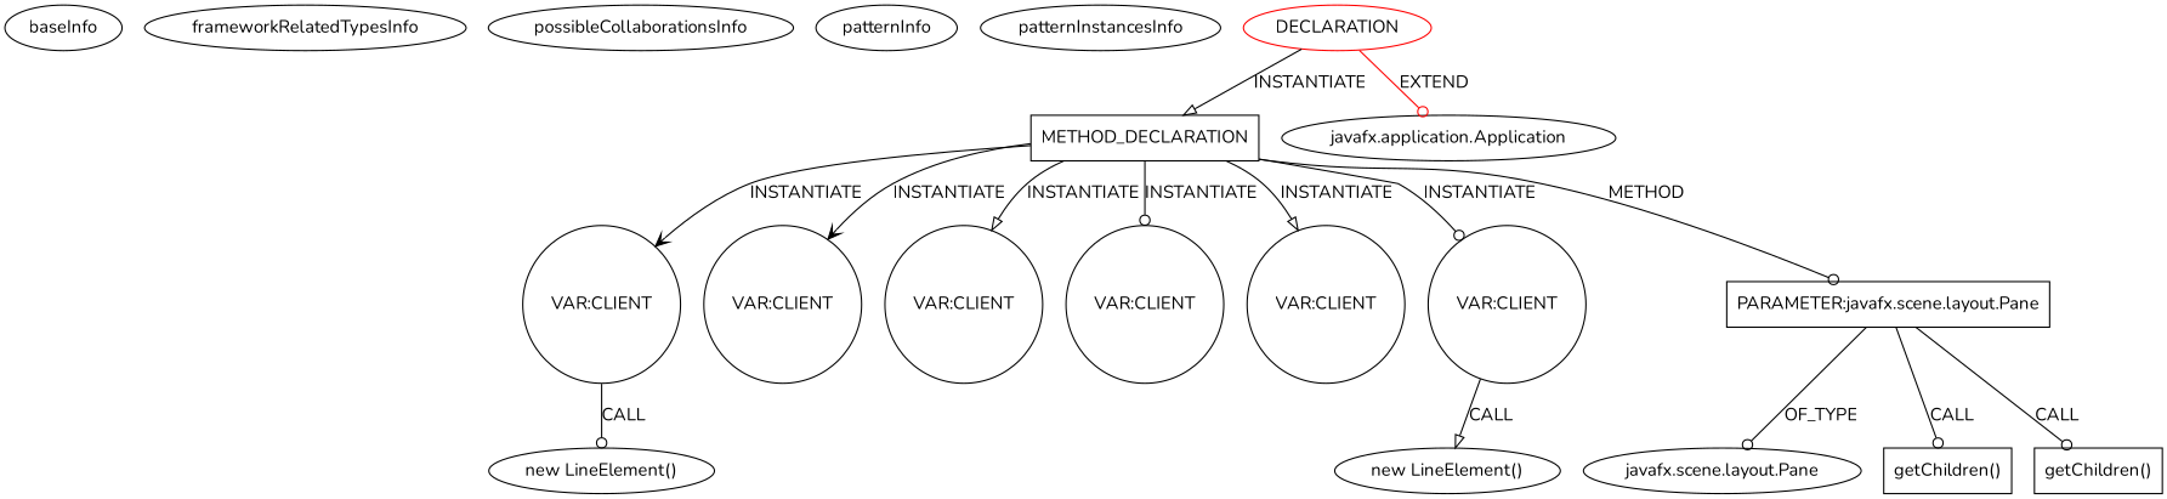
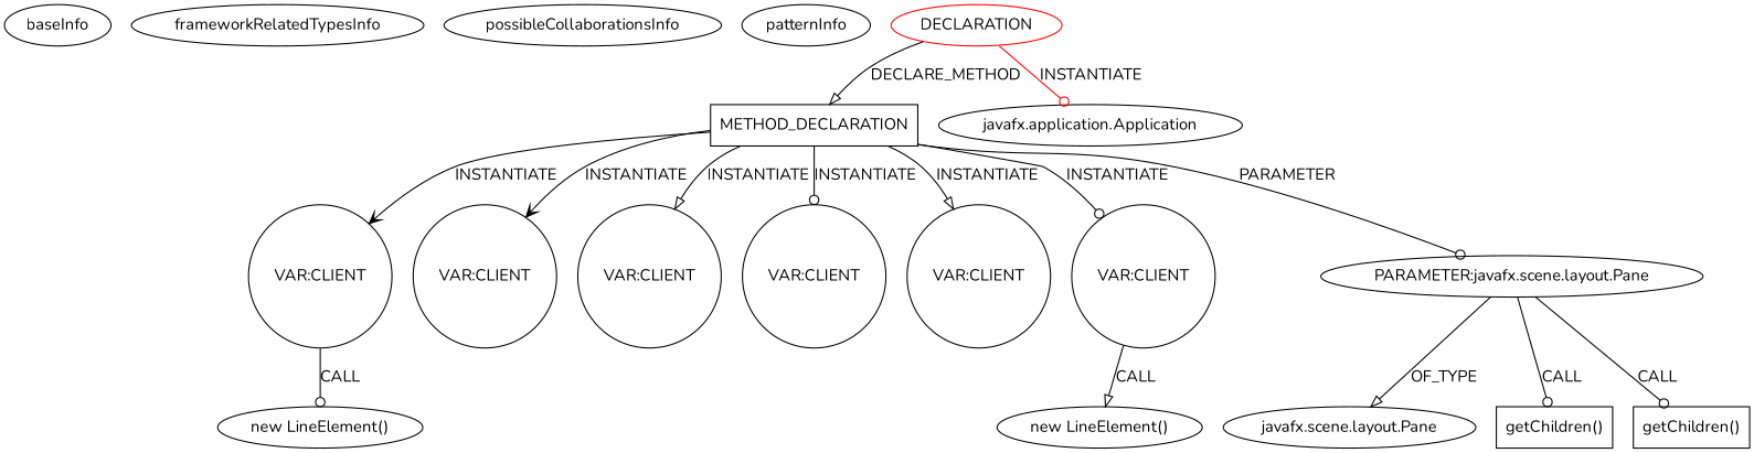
  digraph {
    fontname=Nunito
    node [fontname=Nunito isFrameworkType=false vertexType=VARIABLE_EXPRESION]
    edge [arrowhead=odot fontname=Nunito]
    baseInfo [category=pattern graphId=2926 isAnonymous=false possibleRelation=false isFrameworkType="" vertexType=""]
    frameworkRelatedTypesInfo [0="javafx.application.Application" isFrameworkType="" vertexType=""]
    possibleCollaborationsInfo [isFrameworkType="" vertexType=""]
    patternInfo [frequency=2.0 patternRootClient=0 isFrameworkType="" vertexType=""]
-   patternInstancesInfo [0="Maxxa-MT-common~/Maxxa-MT-common/MT-common-master/src/cz/commons/example/graphics/node/DefaultNodeExample.java~DefaultNodeExample~922" 1="Maxxa-MT-common~/Maxxa-MT-common/MT-common-master/src/cz/commons/example/graphics/branchNode/BranchElementExample.java~BranchElementExample~916" isFrameworkType="" vertexType=""]
    n6 [label="new LineElement()" vertexType=CONSTRUCTOR_CALL]
    n7 [label="VAR:CLIENT" shape=circle]
    n8 [label=METHOD_DECLARATION shape=box vertexType=CLIENT_METHOD_DECLARATION]
    n9 [label="VAR:CLIENT" shape=circle]
    n10 [label="VAR:CLIENT" shape=circle]
    n11 [label="VAR:CLIENT" shape=circle]
    n12 [label="VAR:CLIENT" shape=circle]
    n13 [label="VAR:CLIENT" shape=circle]
-   n14 [label="PARAMETER:javafx.scene.layout.Pane" vertexType=PARAMETER_DECLARATION shape=box]
+   n14 [label="PARAMETER:javafx.scene.layout.Pane" vertexType=PARAMETER_DECLARATION]
    n15 [label="new LineElement()" vertexType=CONSTRUCTOR_CALL]
    n16 [label="javafx.scene.layout.Pane" vertexType=FRAMEWORK_CLASS_TYPE]
    n17 [label="getChildren()" shape=box vertexType=INSIDE_CALL]
    n18 [label="getChildren()" shape=box vertexType=INSIDE_CALL]
    n19 [color=red label=DECLARATION vertexType=ROOT_CLIENT_CLASS_DECLARATION]
    n20 [label="javafx.application.Application" vertexType=FRAMEWORK_CLASS_TYPE]
    n7 -> n6 [label=CALL]
    n8 -> n7 [arrowhead=vee label=INSTANTIATE]
    n8 -> n9 [arrowhead=vee label=INSTANTIATE]
    n8 -> n10 [arrowhead=onormal label=INSTANTIATE]
    n8 -> n11 [label=INSTANTIATE]
    n8 -> n12 [arrowhead=onormal label=INSTANTIATE]
    n8 -> n13 [label=INSTANTIATE]
-   n8 -> n14 [label=METHOD]
+   n8 -> n14 [label=PARAMETER]
    n13 -> n15 [arrowhead=onormal label=CALL]
-   n14 -> n16 [label=OF_TYPE]
+   n14 -> n16 [arrowhead=onormal label=OF_TYPE]
    n14 -> n17 [label=CALL]
    n14 -> n18 [label=CALL]
-   n19 -> n8 [arrowhead=onormal label=INSTANTIATE]
-   n19 -> n20 [color=red label=EXTEND]
+   n19 -> n8 [arrowhead=onormal label=DECLARE_METHOD]
+   n19 -> n20 [color=red label=INSTANTIATE]
  }
